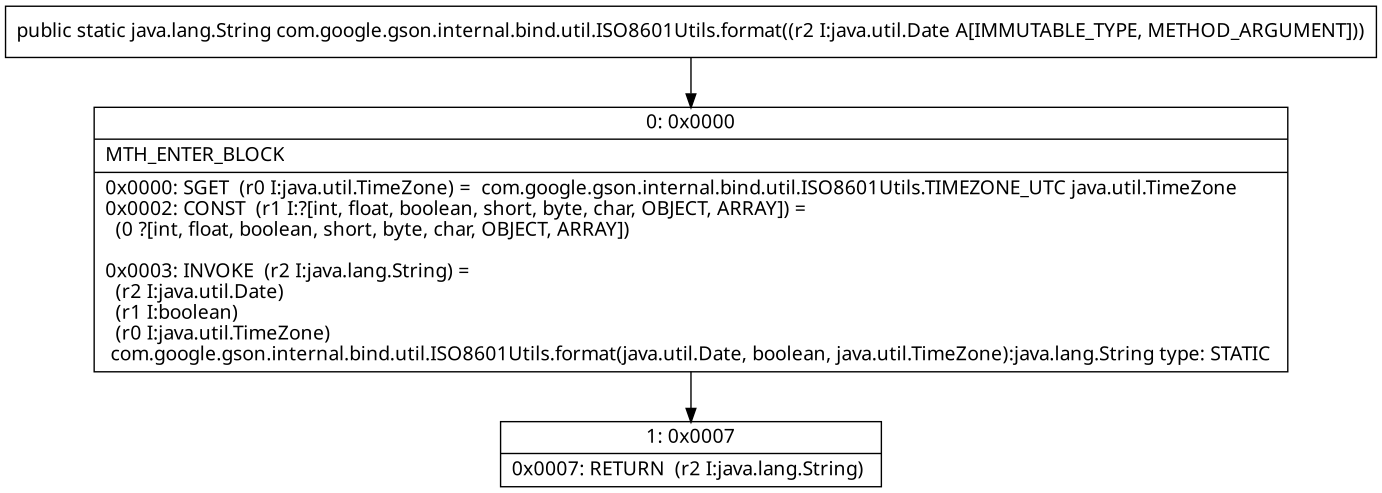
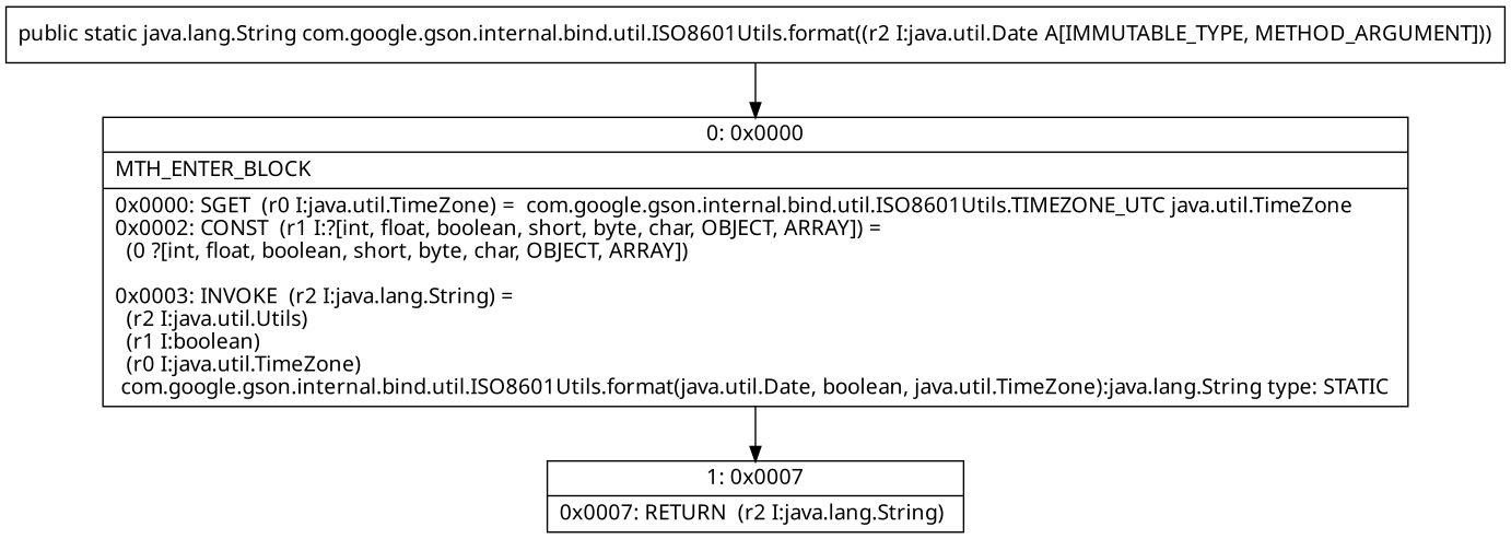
  digraph {
    fontname="Noto Sans"
    node [shape=record fontname="Noto Sans"]
    edge [fontname="Noto Sans"]
-   n1 [label="{0\:\ 0x0000|MTH_ENTER_BLOCK\l|0x0000: SGET  (r0 I:java.util.TimeZone) =  com.google.gson.internal.bind.util.ISO8601Utils.TIMEZONE_UTC java.util.TimeZone \l0x0002: CONST  (r1 I:?[int, float, boolean, short, byte, char, OBJECT, ARRAY]) = \l  (0 ?[int, float, boolean, short, byte, char, OBJECT, ARRAY])\l \l0x0003: INVOKE  (r2 I:java.lang.String) = \l  (r2 I:java.util.Date)\l  (r1 I:boolean)\l  (r0 I:java.util.TimeZone)\l com.google.gson.internal.bind.util.ISO8601Utils.format(java.util.Date, boolean, java.util.TimeZone):java.lang.String type: STATIC \l}"]
+   n1 [label="{0\:\ 0x0000|MTH_ENTER_BLOCK\l|0x0000: SGET  (r0 I:java.util.TimeZone) =  com.google.gson.internal.bind.util.ISO8601Utils.TIMEZONE_UTC java.util.TimeZone \l0x0002: CONST  (r1 I:?[int, float, boolean, short, byte, char, OBJECT, ARRAY]) = \l  (0 ?[int, float, boolean, short, byte, char, OBJECT, ARRAY])\l \l0x0003: INVOKE  (r2 I:java.lang.String) = \l  (r2 I:java.util.Utils)\l  (r1 I:boolean)\l  (r0 I:java.util.TimeZone)\l com.google.gson.internal.bind.util.ISO8601Utils.format(java.util.Date, boolean, java.util.TimeZone):java.lang.String type: STATIC \l}"]
    n2 [label="{1\:\ 0x0007|0x0007: RETURN  (r2 I:java.lang.String) \l}"]
    n3 [label="{public static java.lang.String com.google.gson.internal.bind.util.ISO8601Utils.format((r2 I:java.util.Date A[IMMUTABLE_TYPE, METHOD_ARGUMENT])) }"]
    n1 -> n2
    n3 -> n1
  }
